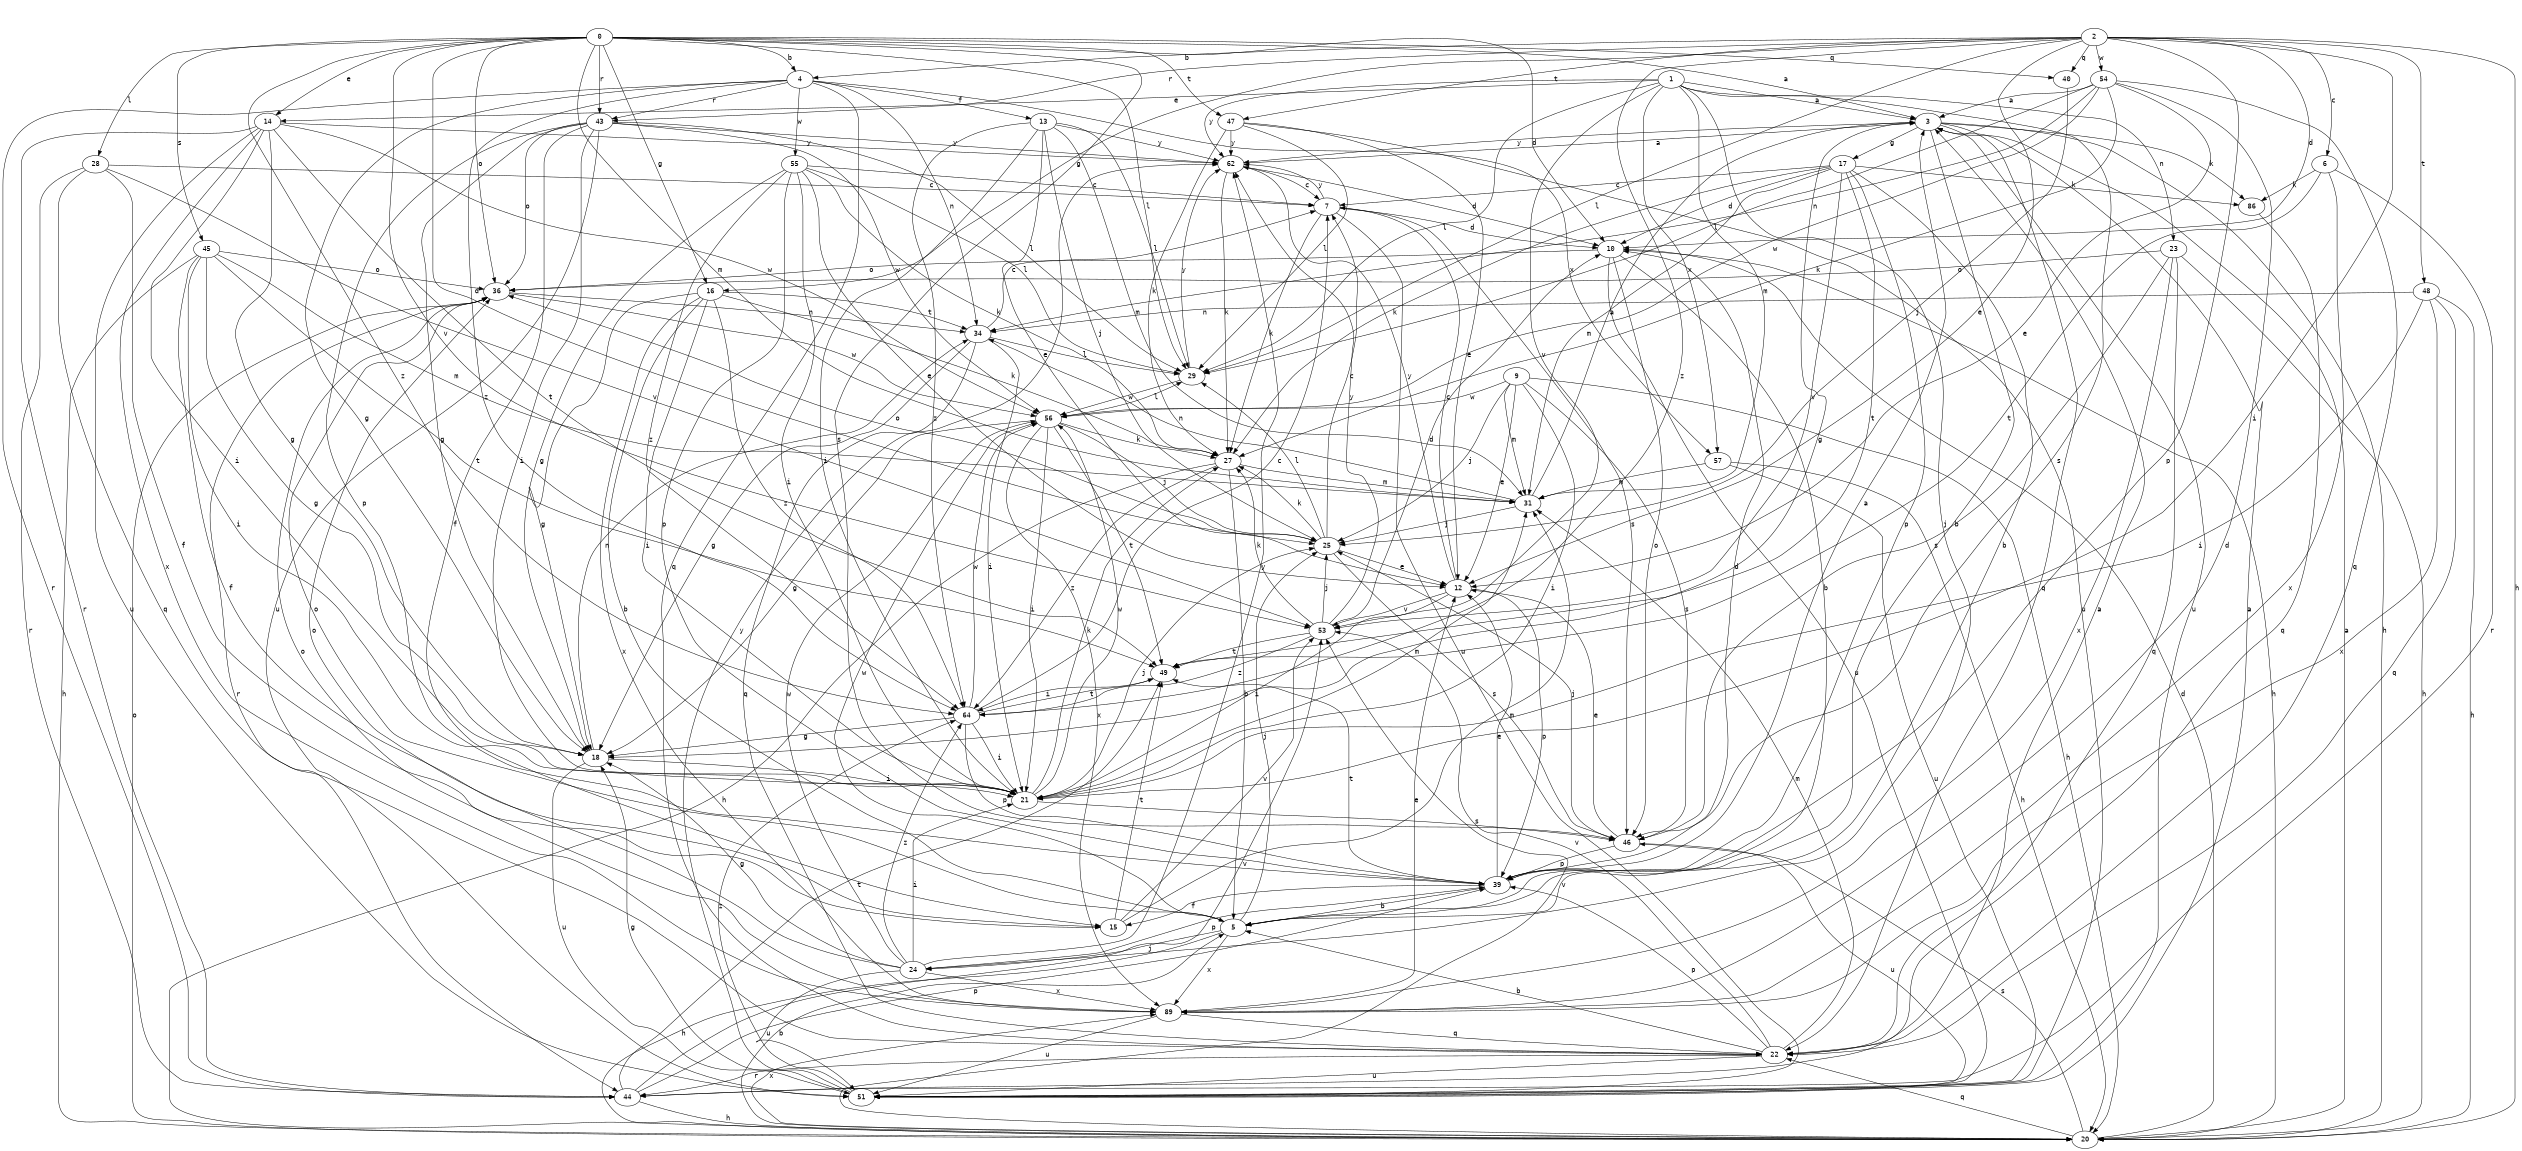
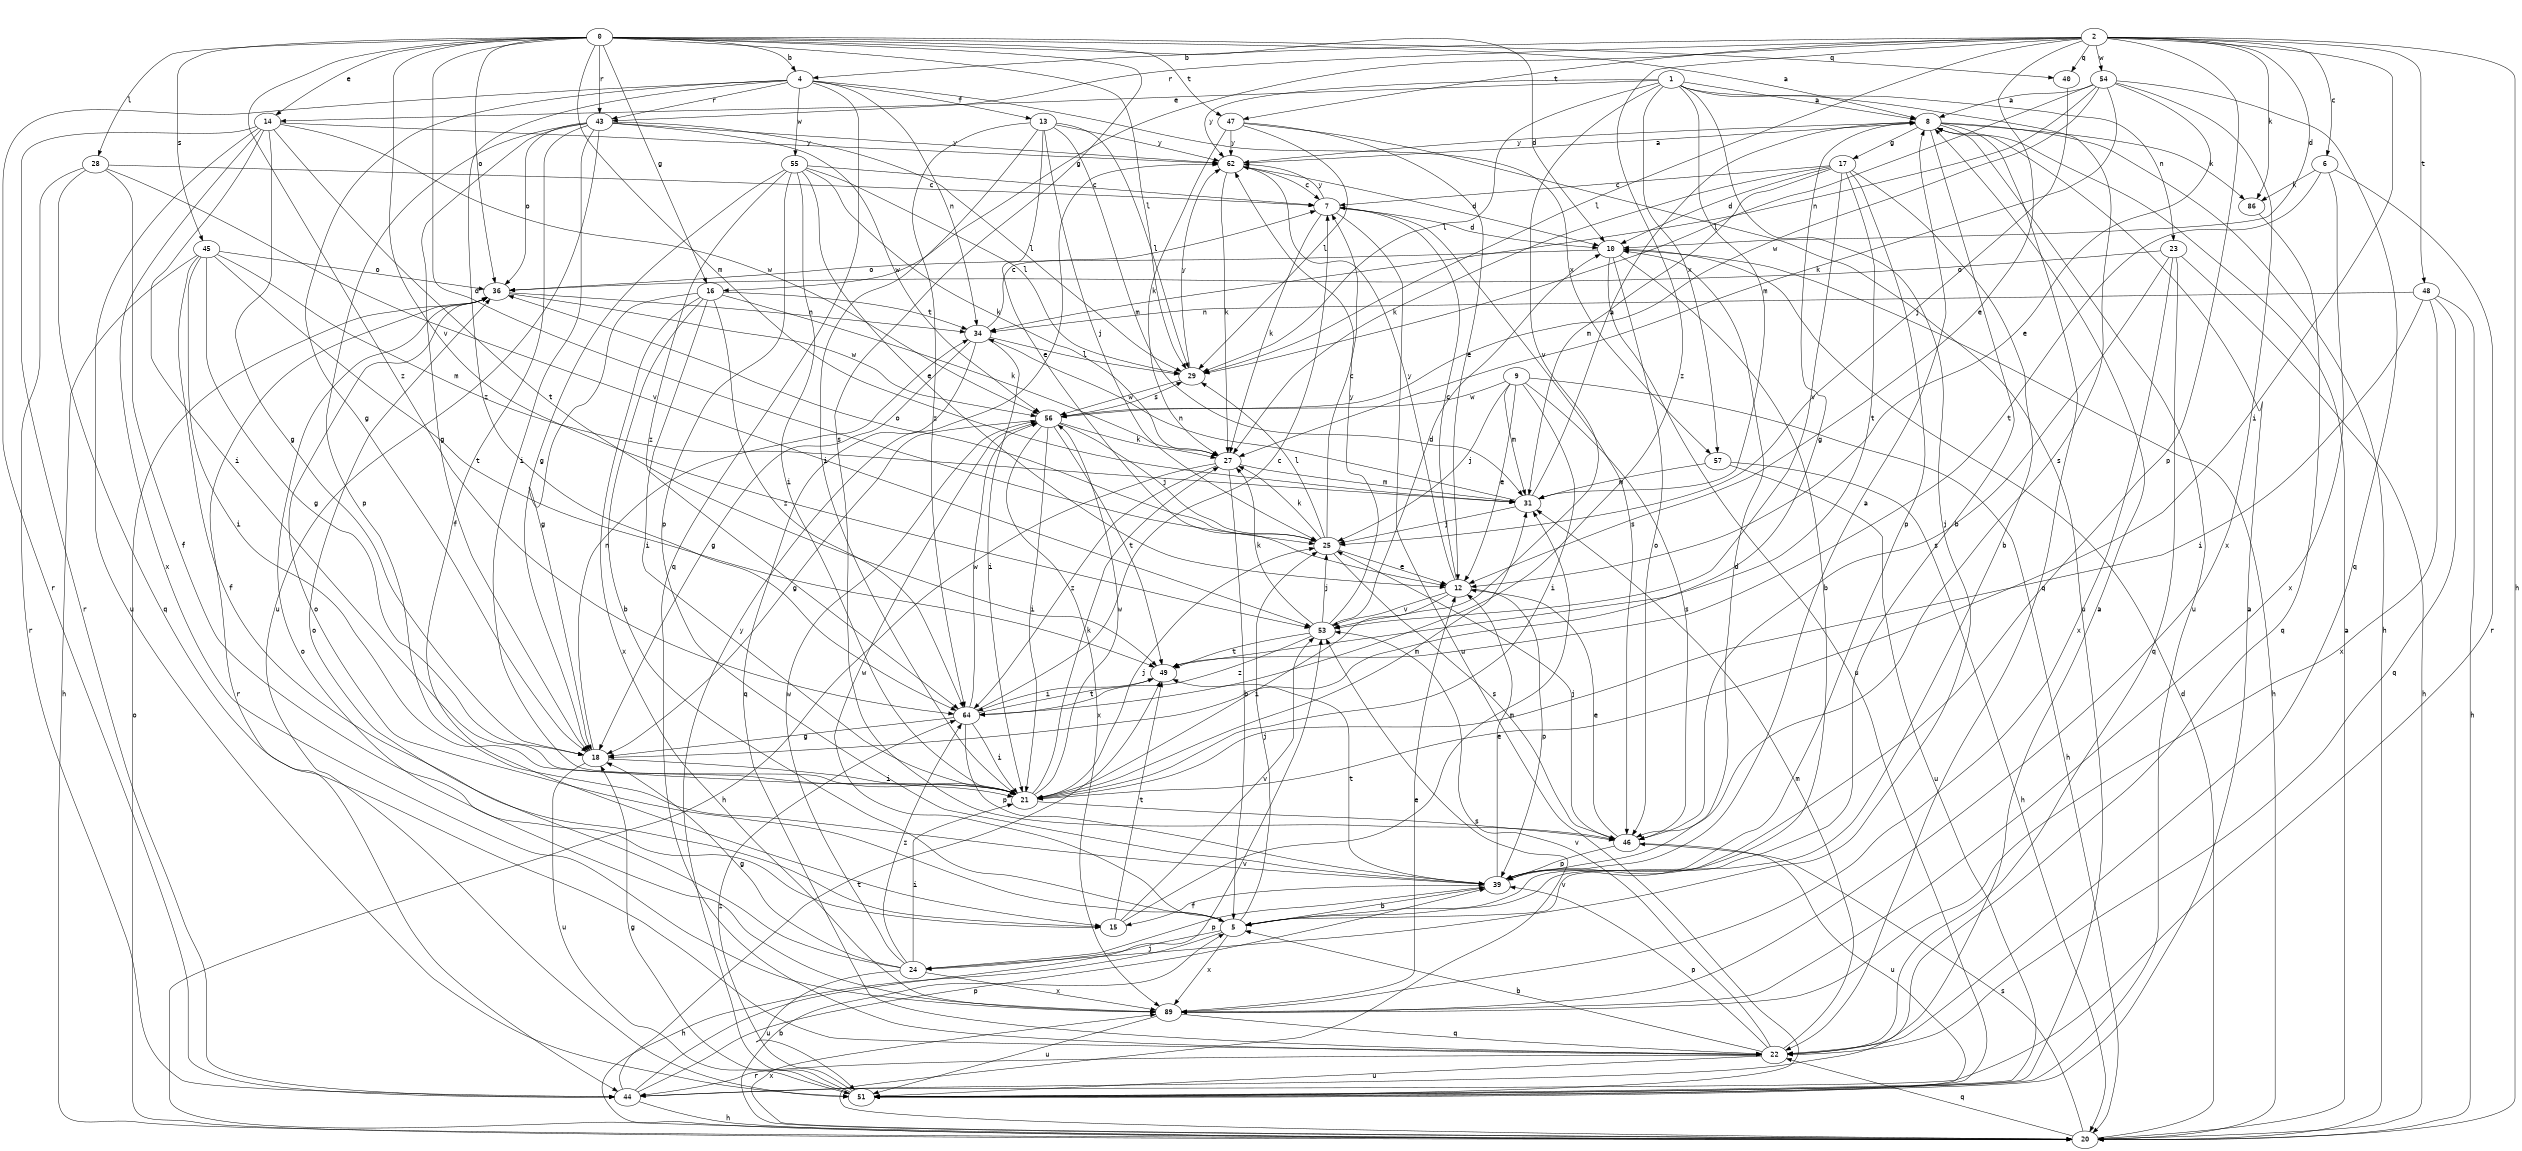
  strict digraph {
    fontname="DejaVu Sans Mono"
    node [fontname="DejaVu Sans Mono"]
    edge [fontname="DejaVu Sans Mono"]
    0
-   3
+   3 [label=8]
    4
    10
    n5 [label=14]
    16
    28
    29
    31
    36
    40
    43
    45
    46
    47
    53
    64
    25
    62
    20
    n21 [label=86]
    5
    17
    18
    n25 [label=22]
    51
    57
    13
    34
    44
    55
    9
    12
    21
    56
    n36 [label=89]
    49
    27
    7
    15
    39
    1
    24
    n44 [label=23]
    2
    6
    48
    54
    0 -> 3 [label=a]
    0 -> 4 [label=b]
    0 -> 10 [label=d]
    0 -> n5 [label=e]
    0 -> 16 [label=g]
    0 -> 28 [label=l]
    0 -> 29 [label=l]
    0 -> 31 [label=m]
    0 -> 36 [label=o]
    0 -> 40 [label=q]
    0 -> 43 [label=r]
    0 -> 45 [label=s]
    0 -> 46 [label=s]
    0 -> 47 [label=t]
    0 -> 53 [label=v]
    0 -> 64 [label=z]
    0 -> 25 [label=d]
    3 -> 62 [label=y]
    3 -> 20 [label=h]
    3 -> n21 [label=k]
    3 -> 5 [label=b]
    3 -> 17 [label=g]
    3 -> 18 [label=g]
    3 -> n25 [label=q]
    3 -> 51 [label=u]
    4 -> 43 [label=r]
    4 -> 64 [label=z]
    4 -> 18 [label=g]
    4 -> n25 [label=q]
    4 -> 57 [label=x]
    4 -> 13 [label=f]
    4 -> 34 [label=n]
    4 -> 44 [label=r]
    4 -> 55 [label=w]
    10 -> 36 [label=o]
    10 -> 46 [label=o]
    10 -> 20 [label=h]
    10 -> 5 [label=b]
    10 -> 51 [label=u]
    n5 -> 62 [label=y]
    n5 -> 18 [label=g]
    n5 -> 51 [label=u]
    n5 -> 44 [label=r]
    n5 -> 21 [label=i]
    n5 -> 56 [label=w]
    n5 -> n36 [label=x]
    n5 -> 49 [label=t]
    16 -> 64 [label=z]
    16 -> 5 [label=b]
    16 -> 18 [label=g]
    16 -> 34 [label=t]
    16 -> 21 [label=i]
    16 -> n36 [label=x]
    16 -> 27 [label=k]
    28 -> 53 [label=v]
    28 -> n25 [label=q]
    28 -> 44 [label=r]
    28 -> 7 [label=c]
    28 -> 15 [label=f]
    29 -> 62 [label=y]
    29 -> 56 [label=w]
    31 -> 3 [label=a]
    31 -> 25 [label=j]
    31 -> 34 [label=n]
    36 -> 34 [label=n]
    36 -> 44 [label=r]
    36 -> 56 [label=w]
    40 -> 25 [label=j]
    43 -> 29 [label=l]
    43 -> 36 [label=o]
    43 -> 62 [label=y]
    43 -> 18 [label=g]
    43 -> 51 [label=u]
    43 -> 21 [label=i]
    43 -> 56 [label=w]
    43 -> 15 [label=f]
    43 -> 39 [label=p]
    45 -> 31 [label=m]
    45 -> 36 [label=o]
    45 -> 20 [label=h]
    45 -> 18 [label=g]
    45 -> 21 [label=i]
    45 -> 49 [label=t]
    45 -> 15 [label=f]
    46 -> 25 [label=j]
    46 -> 51 [label=u]
    46 -> 12 [label=e]
    46 -> 39 [label=p]
    47 -> 29 [label=l]
    47 -> 62 [label=y]
    47 -> 51 [label=u]
    47 -> 12 [label=e]
    47 -> 27 [label=k]
    53 -> 10 [label=d]
    53 -> 64 [label=z]
    53 -> 25 [label=j]
    53 -> 62 [label=y]
    53 -> 49 [label=t]
    53 -> 27 [label=k]
    64 -> 18 [label=g]
    64 -> 21 [label=i]
    64 -> 56 [label=w]
    64 -> 49 [label=t]
    64 -> 7 [label=c]
    64 -> 39 [label=p]
    25 -> 29 [label=l]
    25 -> 36 [label=o]
    25 -> 46 [label=s]
    25 -> 12 [label=e]
    25 -> 27 [label=k]
    25 -> 7 [label=c]
    62 -> 3 [label=a]
    62 -> 10 [label=d]
    62 -> 27 [label=k]
    62 -> 7 [label=c]
    20 -> 3 [label=a]
    20 -> 10 [label=d]
    20 -> 36 [label=o]
    20 -> 46 [label=s]
    20 -> 53 [label=v]
    20 -> 5 [label=b]
    20 -> n25 [label=q]
    20 -> n36 [label=x]
    n21 -> n25 [label=q]
    5 -> 36 [label=o]
    5 -> 25 [label=j]
    5 -> 20 [label=h]
    5 -> 56 [label=w]
    5 -> n36 [label=x]
    5 -> 24 [label=j]
    17 -> 10 [label=d]
    17 -> 31 [label=m]
    17 -> 53 [label=v]
    17 -> 5 [label=b]
    17 -> 49 [label=t]
    17 -> 27 [label=k]
    17 -> 7 [label=c]
    17 -> 39 [label=p]
    18 -> 51 [label=u]
    18 -> 34 [label=n]
    18 -> 21 [label=i]
    n25 -> 31 [label=m]
    n25 -> 53 [label=v]
    n25 -> 5 [label=b]
    n25 -> 51 [label=u]
    n25 -> 44 [label=r]
    n25 -> 39 [label=p]
    51 -> 3 [label=a]
    51 -> 64 [label=z]
    51 -> 62 [label=y]
    51 -> 18 [label=g]
    57 -> 31 [label=m]
    57 -> 20 [label=h]
    57 -> 51 [label=u]
    13 -> 29 [label=l]
    13 -> 31 [label=m]
    13 -> 64 [label=z]
    13 -> 25 [label=j]
    13 -> 62 [label=y]
    13 -> 12 [label=e]
    13 -> 21 [label=i]
    34 -> 29 [label=l]
    34 -> 18 [label=g]
    34 -> n25 [label=q]
    34 -> 21 [label=i]
    34 -> 7 [label=c]
    44 -> 3 [label=a]
    44 -> 53 [label=v]
    44 -> 20 [label=h]
    44 -> 49 [label=t]
    44 -> 39 [label=p]
    55 -> 29 [label=l]
    55 -> 64 [label=z]
    55 -> 18 [label=g]
    55 -> 12 [label=e]
    55 -> 21 [label=i]
    55 -> 27 [label=k]
    55 -> 7 [label=c]
    55 -> 39 [label=p]
    9 -> 31 [label=m]
    9 -> 46 [label=s]
    9 -> 25 [label=j]
    9 -> 20 [label=h]
    9 -> 12 [label=e]
    9 -> 21 [label=i]
    9 -> 56 [label=w]
    12 -> 53 [label=v]
    12 -> 62 [label=y]
    12 -> 21 [label=i]
    12 -> 7 [label=c]
    12 -> 39 [label=p]
    21 -> 31 [label=m]
    21 -> 46 [label=s]
    21 -> 25 [label=j]
    21 -> 56 [label=w]
    21 -> 27 [label=k]
-   56 -> 29 [label=l]
+   56 -> 29 [label=s]
    56 -> 25 [label=j]
    56 -> 18 [label=g]
    56 -> 21 [label=i]
    56 -> n36 [label=x]
    56 -> 49 [label=t]
    56 -> 27 [label=k]
    n36 -> 36 [label=o]
    n36 -> n25 [label=q]
    n36 -> 51 [label=u]
    n36 -> 12 [label=e]
    49 -> 64 [label=i]
    27 -> 31 [label=m]
    27 -> 64 [label=z]
    27 -> 20 [label=h]
    27 -> 5 [label=b]
    7 -> 10 [label=d]
    7 -> 46 [label=s]
    7 -> 62 [label=y]
    7 -> 51 [label=u]
    7 -> 27 [label=k]
    15 -> 31 [label=m]
    15 -> 53 [label=v]
    15 -> 49 [label=t]
    39 -> 3 [label=a]
    39 -> 10 [label=d]
    39 -> 5 [label=b]
    39 -> 12 [label=e]
    39 -> 49 [label=t]
    39 -> 15 [label=f]
    1 -> 3 [label=a]
    1 -> n5 [label=e]
    1 -> 29 [label=l]
    1 -> 31 [label=m]
    1 -> 46 [label=s]
    1 -> 53 [label=v]
    1 -> 62 [label=y]
    1 -> 57 [label=x]
    1 -> 24 [label=j]
    1 -> n44 [label=n]
    24 -> 36 [label=o]
    24 -> 64 [label=z]
-   24 -> 62 [label=y]
    24 -> 18 [label=g]
    24 -> 51 [label=u]
    24 -> 21 [label=i]
    24 -> 56 [label=w]
    24 -> n36 [label=x]
    24 -> 39 [label=p]
    n44 -> 36 [label=o]
    n44 -> 46 [label=s]
    n44 -> 20 [label=h]
    n44 -> n25 [label=q]
    n44 -> n36 [label=x]
    2 -> 4 [label=b]
    2 -> 10 [label=d]
    2 -> 16 [label=g]
    2 -> 29 [label=l]
    2 -> 40 [label=q]
    2 -> 43 [label=r]
    2 -> 47 [label=t]
    2 -> 64 [label=z]
    2 -> 20 [label=h]
-   17 -> n21 [label=k]
+   2 -> n21 [label=k]
    2 -> 12 [label=e]
    2 -> 21 [label=i]
    2 -> 39 [label=p]
    2 -> 6 [label=c]
    2 -> 48 [label=t]
    2 -> 54 [label=w]
    6 -> n21 [label=k]
    6 -> 44 [label=r]
    6 -> n36 [label=x]
    6 -> 49 [label=t]
    48 -> 20 [label=h]
    48 -> n25 [label=q]
    48 -> 34 [label=n]
    48 -> 21 [label=i]
    48 -> n36 [label=x]
    54 -> 3 [label=a]
    54 -> 29 [label=l]
    54 -> n25 [label=q]
    54 -> 34 [label=n]
    54 -> 12 [label=e]
    54 -> 56 [label=w]
-   54 -> n36 [label=d]
+   54 -> n36 [label=x]
    54 -> 27 [label=k]
  }
